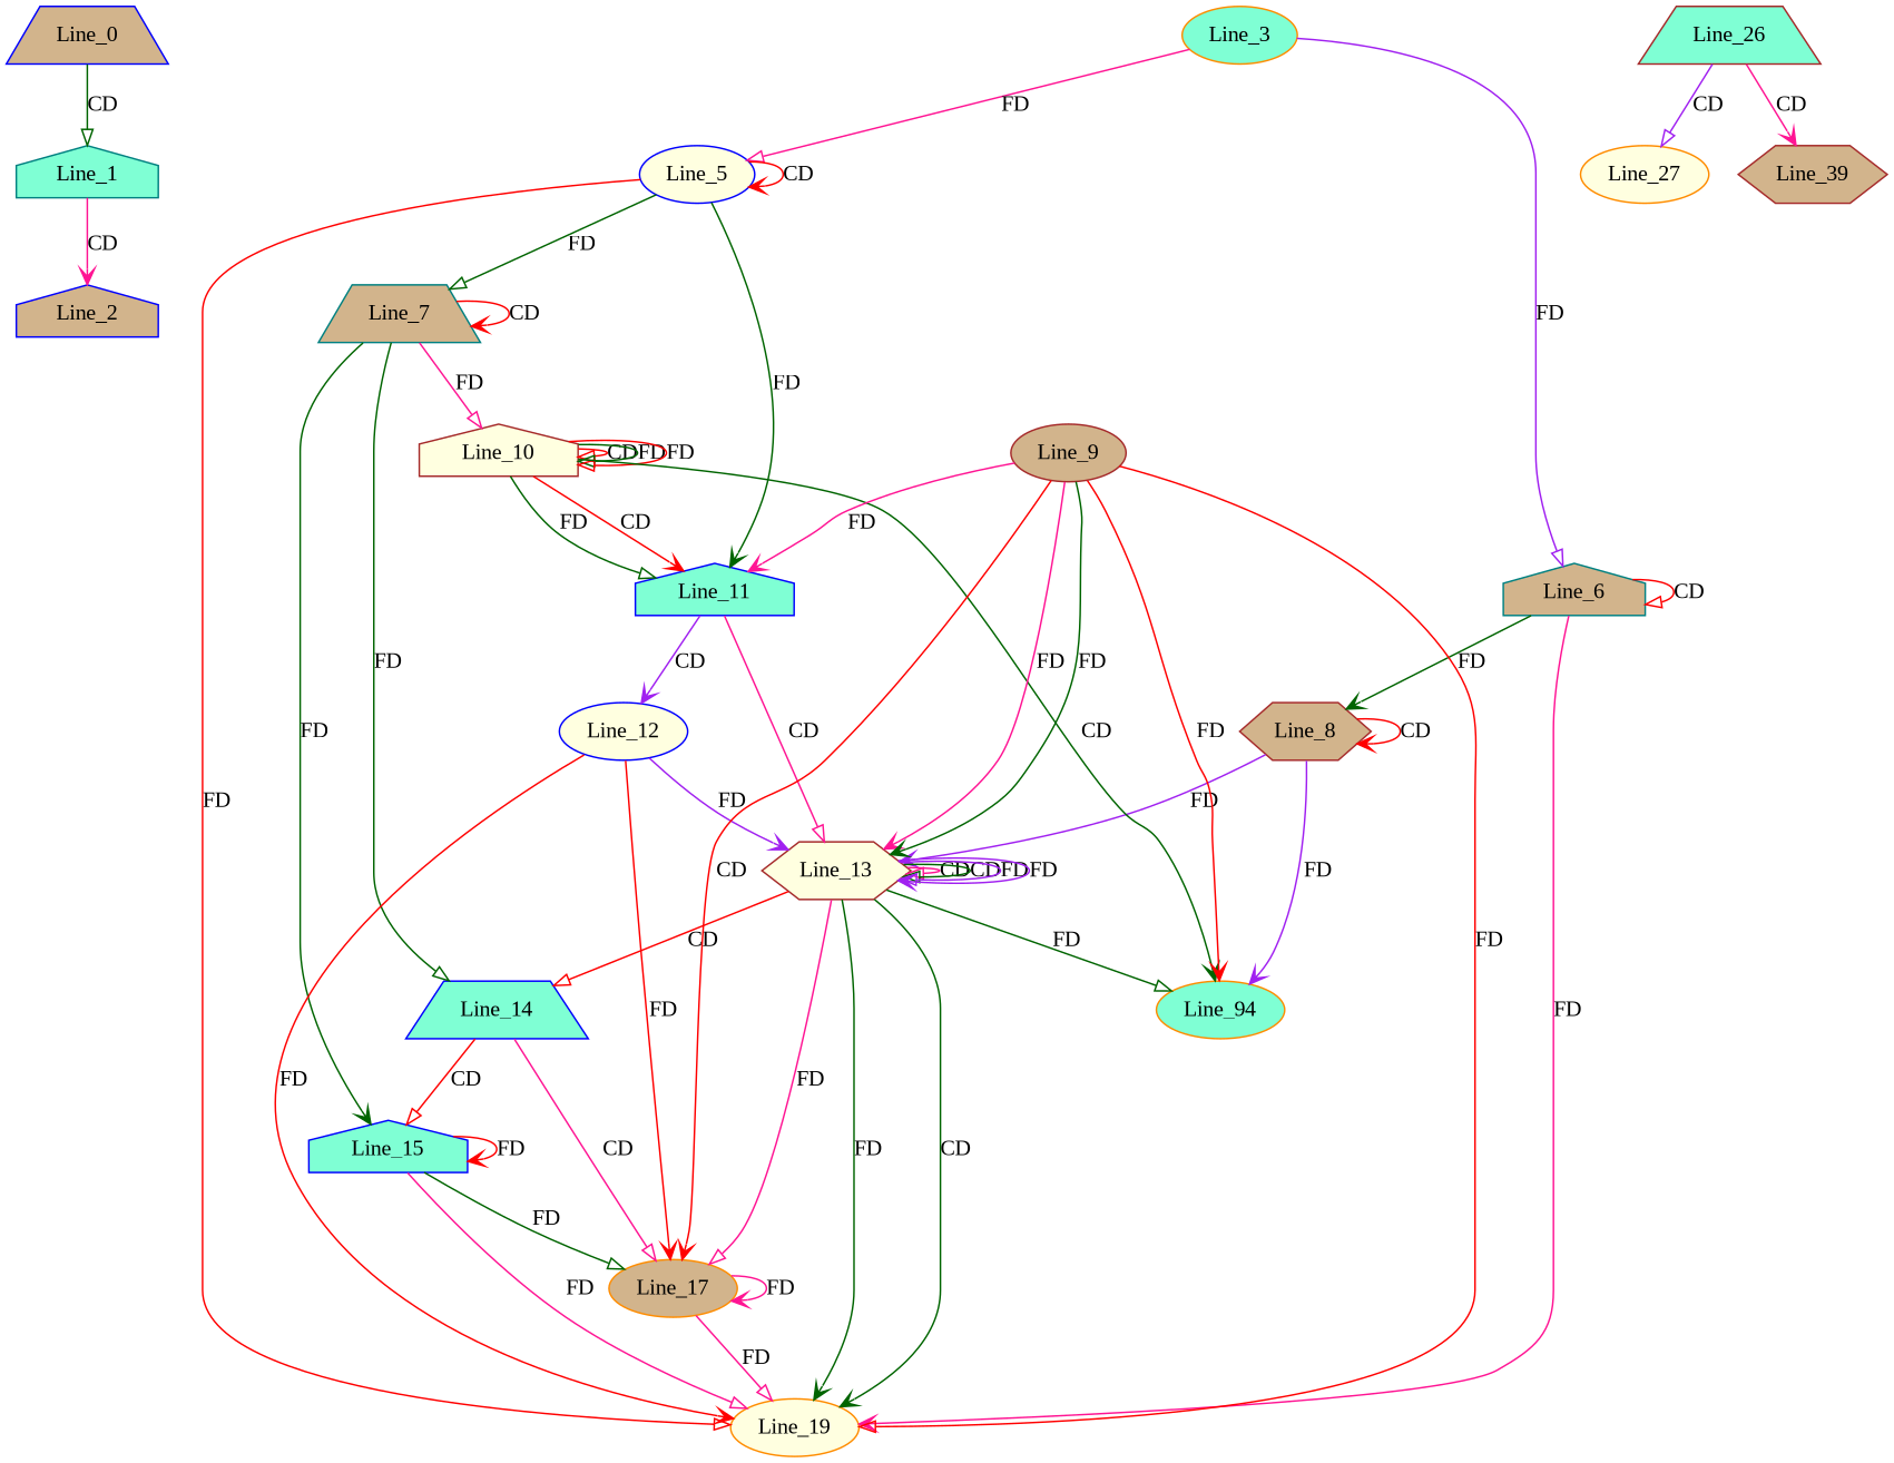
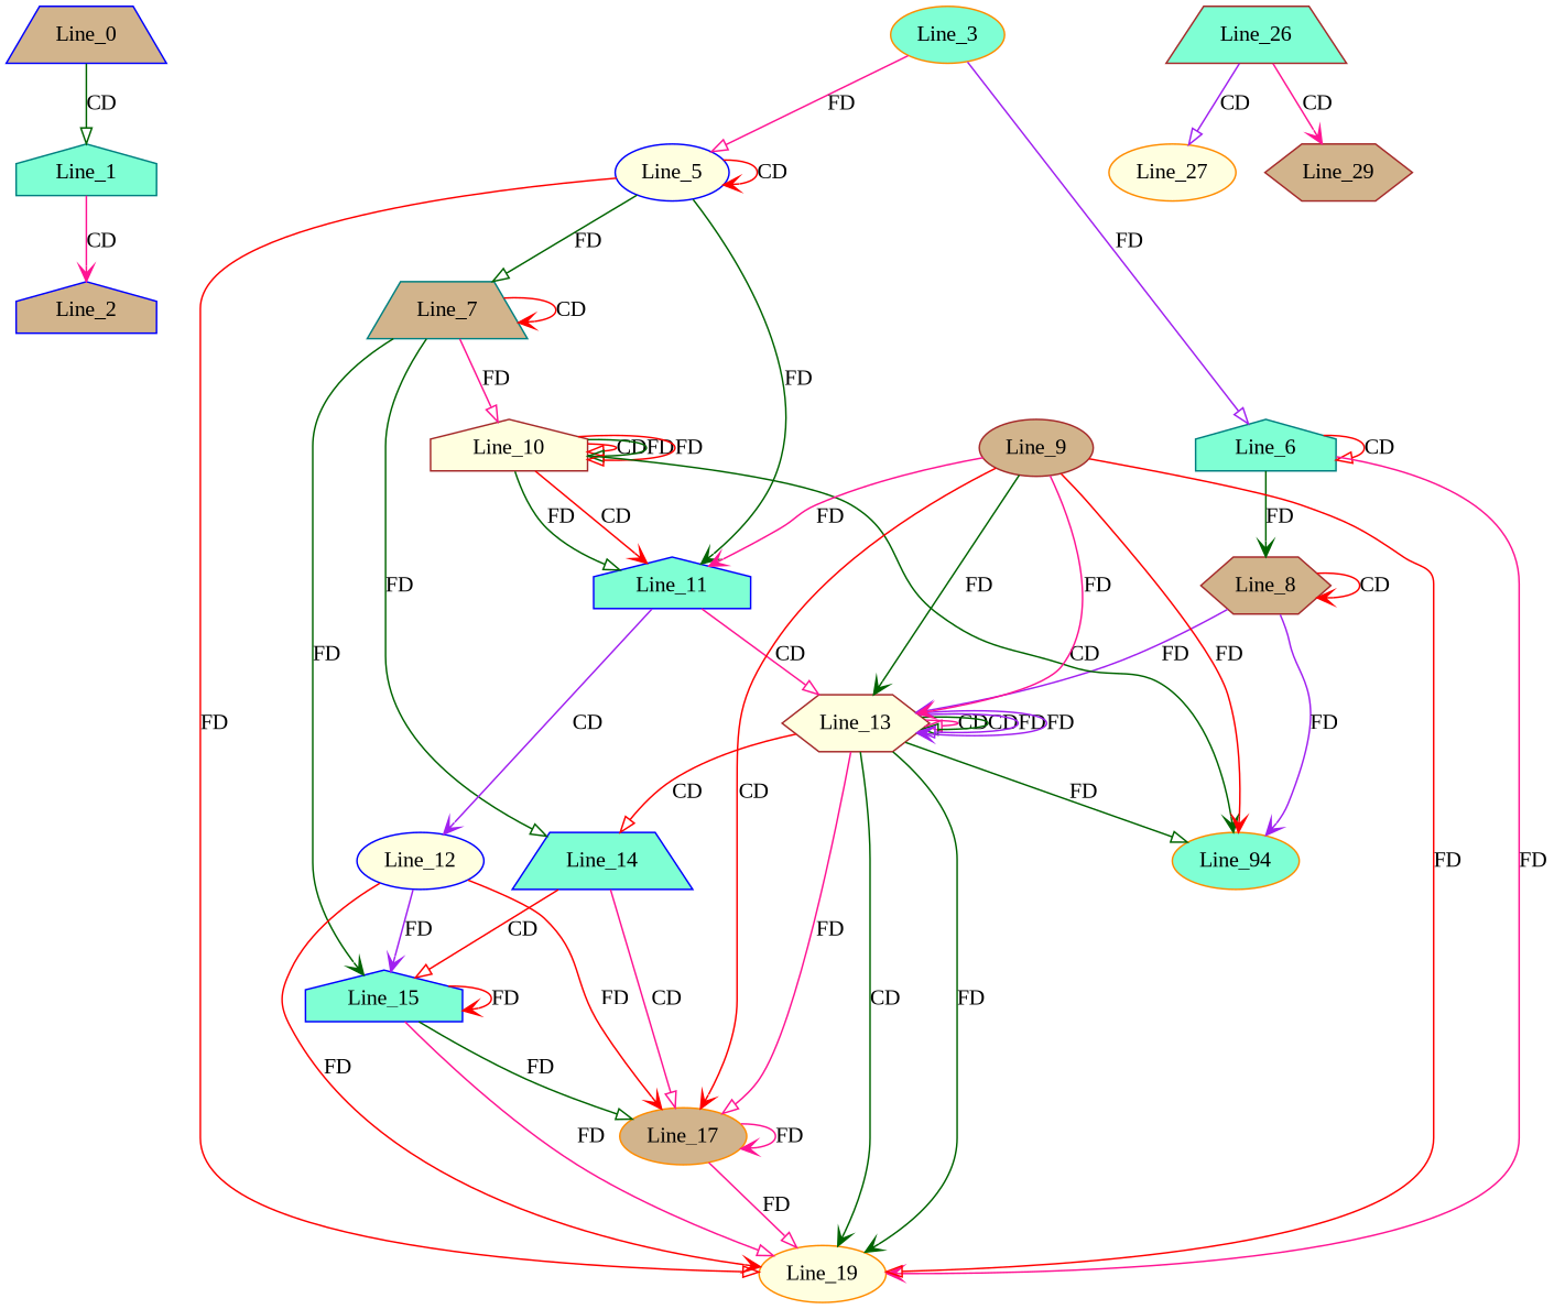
  digraph {
    fontname="Liberation Serif"
    node [color=blue fillcolor=tan fontname="Liberation Serif" shape=ellipse style=filled]
    edge [arrowhead=vee color=red fontname="Liberation Serif"]
    Line_0 [shape=trapezium]
    Line_1 [color=teal fillcolor=aquamarine shape=house]
    Line_2 [shape=house]
    Line_3 [color=darkorange fillcolor=aquamarine]
    Line_5 [fillcolor=lightyellow]
-   Line_6 [color=teal shape=house]
+   Line_6 [color=teal fillcolor=aquamarine shape=house]
    Line_7 [color=teal shape=trapezium]
    Line_11 [fillcolor=aquamarine shape=house]
    Line_19 [color=darkorange fillcolor=lightyellow]
    Line_8 [color=brown shape=hexagon]
    Line_10 [color=brown fillcolor=lightyellow shape=house]
    Line_14 [fillcolor=aquamarine shape=trapezium]
    Line_15 [fillcolor=aquamarine shape=house]
    Line_13 [color=brown fillcolor=lightyellow shape=hexagon]
    Line_12 [fillcolor=lightyellow]
    n16 [color=darkorange fillcolor=aquamarine label=Line_94]
    Line_17 [color=darkorange]
    Line_9 [color=brown]
    Line_26 [color=brown fillcolor=aquamarine shape=trapezium]
    Line_27 [color=darkorange fillcolor=lightyellow]
-   Line_29 [color=brown shape=hexagon label=Line_39]
+   Line_29 [color=brown shape=hexagon]
    Line_0 -> Line_1 [arrowhead=onormal color=darkgreen label=CD]
    Line_1 -> Line_2 [color=deeppink label=CD]
    Line_3 -> Line_5 [arrowhead=onormal color=deeppink label=FD]
    Line_3 -> Line_6 [arrowhead=onormal color=purple label=FD]
    Line_5 -> Line_5 [label=CD]
    Line_5 -> Line_7 [arrowhead=onormal color=darkgreen label=FD]
    Line_5 -> Line_11 [color=darkgreen label=FD]
    Line_5 -> Line_19 [arrowhead=onormal label=FD]
    Line_6 -> Line_6 [arrowhead=onormal label=CD]
    Line_6 -> Line_19 [color=deeppink label=FD]
    Line_6 -> Line_8 [color=darkgreen label=FD]
    Line_7 -> Line_7 [label=CD]
    Line_7 -> Line_10 [arrowhead=onormal color=deeppink label=FD]
    Line_7 -> Line_14 [arrowhead=onormal color=darkgreen label=FD]
    Line_7 -> Line_15 [color=darkgreen label=FD]
    Line_11 -> Line_13 [arrowhead=onormal color=deeppink label=CD]
    Line_11 -> Line_12 [color=purple label=CD]
    Line_8 -> Line_8 [label=CD]
    Line_8 -> Line_13 [color=purple label=FD]
    Line_8 -> n16 [color=purple label=FD]
    Line_10 -> Line_11 [label=CD]
    Line_10 -> Line_11 [arrowhead=onormal color=darkgreen label=FD]
    Line_10 -> Line_10 [arrowhead=onormal label=CD]
    Line_10 -> Line_10 [arrowhead=onormal color=darkgreen label=FD]
    Line_10 -> Line_10 [arrowhead=onormal label=FD]
    Line_10 -> n16 [color=darkgreen label=CD]
    Line_14 -> Line_15 [arrowhead=onormal label=CD]
    Line_14 -> Line_17 [arrowhead=onormal color=deeppink label=CD]
    Line_15 -> Line_19 [arrowhead=onormal color=deeppink label=FD]
    Line_15 -> Line_15 [label=FD]
    Line_15 -> Line_17 [arrowhead=onormal color=darkgreen label=FD]
    Line_13 -> Line_19 [color=darkgreen label=CD]
    Line_13 -> Line_19 [color=darkgreen label=FD]
    Line_13 -> Line_14 [arrowhead=onormal label=CD]
    Line_13 -> Line_13 [arrowhead=onormal color=deeppink label=CD]
    Line_13 -> Line_13 [arrowhead=onormal color=darkgreen label=CD]
    Line_13 -> Line_13 [arrowhead=onormal color=purple label=FD]
    Line_13 -> Line_13 [color=purple label=FD]
    Line_13 -> n16 [arrowhead=onormal color=darkgreen label=FD]
    Line_13 -> Line_17 [arrowhead=onormal color=deeppink label=FD]
    Line_12 -> Line_19 [label=FD]
-   Line_12 -> Line_13 [color=purple label=FD]
+   Line_12 -> Line_15 [color=purple label=FD]
    Line_12 -> Line_17 [label=FD]
    Line_17 -> Line_19 [arrowhead=onormal color=deeppink label=FD]
    Line_17 -> Line_17 [color=deeppink label=FD]
    Line_9 -> Line_11 [color=deeppink label=FD]
    Line_9 -> Line_19 [arrowhead=onormal label=FD]
    Line_9 -> Line_13 [color=deeppink label=FD]
    Line_9 -> Line_13 [color=darkgreen label=FD]
    Line_9 -> n16 [label=FD]
    Line_9 -> Line_17 [label=CD]
    Line_26 -> Line_27 [arrowhead=onormal color=purple label=CD]
    Line_26 -> Line_29 [color=deeppink label=CD]
  }
